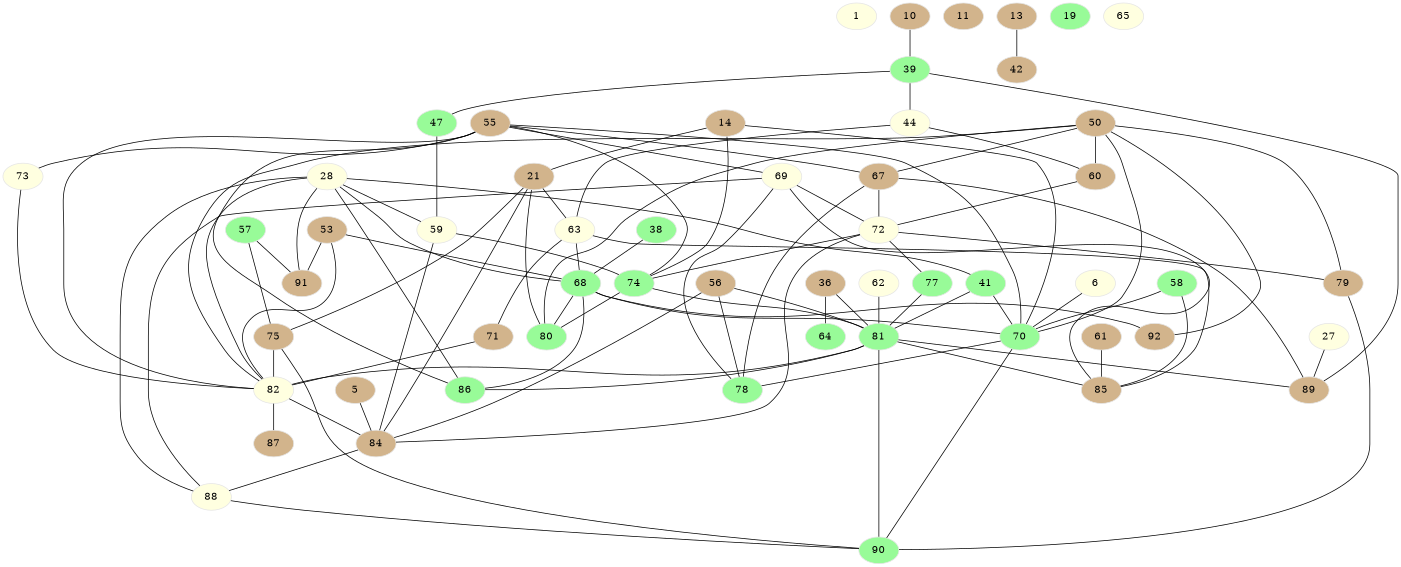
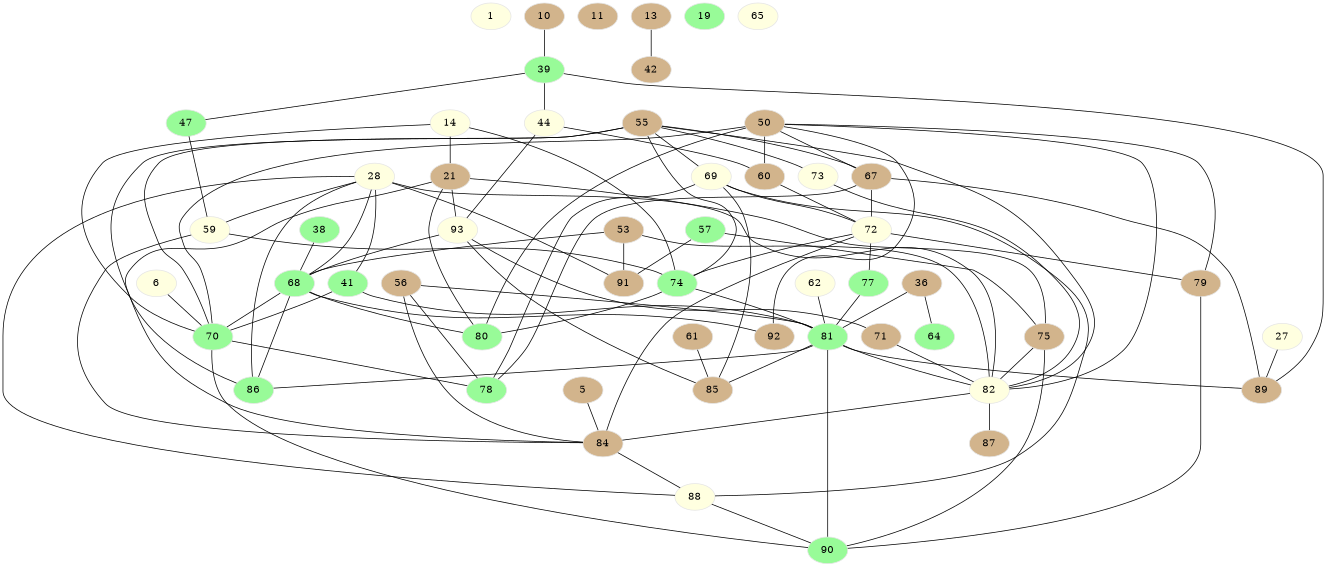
  graph {
    node [color=gray90 fillcolor=tan style=filled]
    1 [fillcolor=lightyellow]
    84 [super="+66"]
    88 [fillcolor=lightyellow super="+29"]
    5
    70 [fillcolor=palegreen super="+2"]
    78 [fillcolor=palegreen]
    90 [fillcolor=palegreen]
    6 [fillcolor=lightyellow]
    39 [fillcolor=palegreen]
    10
    89
    44 [fillcolor=lightyellow super="+8"]
    47 [fillcolor=palegreen]
    11
    13
    42
    21 [super="+4"]
-   63 [fillcolor=lightyellow]
+   63 [fillcolor=lightyellow label=93]
    75 [super="+23"]
    80 [fillcolor=palegreen super="+40"]
-   14
+   14 [fillcolor=lightyellow]
    74 [fillcolor=palegreen super="+46"]
    81 [fillcolor=palegreen super="+24+35+51"]
    19 [fillcolor=palegreen]
    68 [fillcolor=palegreen super="+7+30+20"]
    85 [super="+37"]
    71
    82 [fillcolor=lightyellow super="+34+52+54"]
    27 [fillcolor=lightyellow]
    28 [fillcolor=lightyellow]
    41 [fillcolor=palegreen]
    59 [fillcolor=lightyellow super="+3+25+18"]
    86 [fillcolor=palegreen super="+76+83"]
    91
    92
    87
    64 [fillcolor=palegreen]
    36
    38 [fillcolor=palegreen]
    60
    72 [fillcolor=lightyellow]
    50 [super="+16+17"]
    67 [super="+31"]
    79
    53 [super="+48"]
    55 [super="+43"]
    69 [fillcolor=lightyellow super="+49"]
    73 [fillcolor=lightyellow]
    56 [super="+9"]
    57 [fillcolor=palegreen]
-   58 [fillcolor=palegreen]
    77 [fillcolor=palegreen super="+45"]
    61
    62 [fillcolor=lightyellow]
    65 [fillcolor=lightyellow]
    84 -- 88
    88 -- 90
    5 -- 84
    70 -- 78
    70 -- 90
    6 -- 70
    39 -- 89
    39 -- 44 [weight=2]
    39 -- 47
    10 -- 39
    44 -- 63
    44 -- 60
    47 -- 59
    13 -- 42
    21 -- 84
    21 -- 63
    21 -- 75
    21 -- 80
    63 -- 68
    63 -- 85
    63 -- 71
    75 -- 90
    75 -- 82 [weight=2]
    14 -- 70
    14 -- 21
    14 -- 74
    74 -- 80
    74 -- 81
    81 -- 90
    81 -- 89
    81 -- 85
    81 -- 82 [weight=3]
    81 -- 86 [weight=2]
    68 -- 70
    68 -- 80 [weight=2]
    68 -- 86
    68 -- 92
    71 -- 82
    82 -- 84 [weight=2]
    82 -- 87
    27 -- 89
    28 -- 88
    28 -- 68
    28 -- 82 [weight=2]
    28 -- 41
    28 -- 59
    28 -- 86
    28 -- 91
    41 -- 70
    41 -- 81
    59 -- 84
    59 -- 74
    36 -- 81
    36 -- 64
    38 -- 68
    60 -- 72
    72 -- 84
    72 -- 74 [weight=2]
    72 -- 79
    72 -- 77
    50 -- 70 [weight=2]
    50 -- 80 [weight=2]
    50 -- 82
    50 -- 92
    50 -- 60
    50 -- 67
    50 -- 79
    67 -- 78
    67 -- 89
    67 -- 72
    79 -- 90
    53 -- 68
    53 -- 82
    53 -- 91
    55 -- 70
    55 -- 74
    55 -- 82
    55 -- 86 [weight=3]
    55 -- 67
    55 -- 69
    55 -- 73
    69 -- 88
    69 -- 78
    69 -- 85
    69 -- 72
    73 -- 82
    56 -- 84
    56 -- 78
    56 -- 81
    57 -- 75
    57 -- 91
-   58 -- 70
-   58 -- 85
    77 -- 81 [weight=3]
    61 -- 85
    62 -- 81
  }
